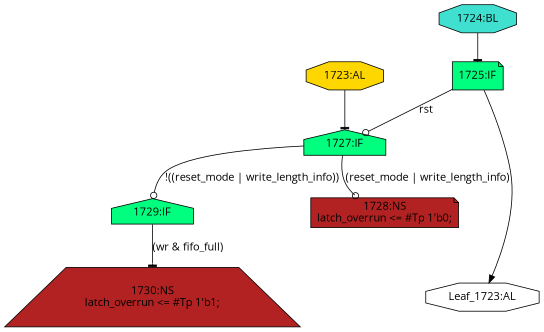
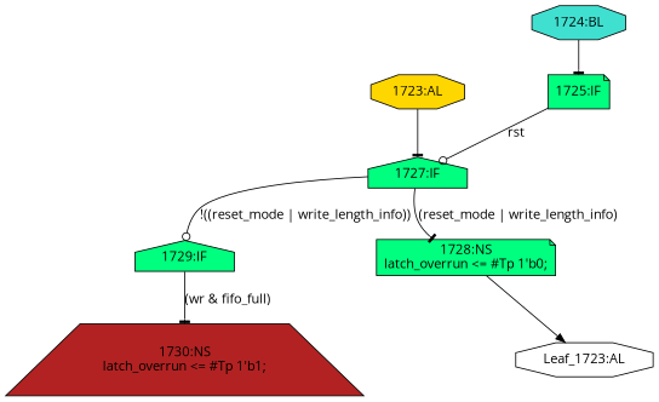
  strict digraph {
    fontname="Open Sans"
    node [fillcolor=springgreen fontname="Open Sans" shape=octagon statements="[]" style=filled typ=IfStatement]
    edge [arrowhead=tee cond="[]" fontname="Open Sans" lineno=None]
    n1 [ast="<pyverilog.vparser.ast.IfStatement object at 0x7f44f6bbd990>" label="1725:IF" shape=note]
    n2 [ast="<pyverilog.vparser.ast.IfStatement object at 0x7f44f6bbdb90>" label="1727:IF" shape=house]
    n3 [ast="<pyverilog.vparser.ast.IfStatement object at 0x7f44f6bbd910>" label="1729:IF" shape=house]
-   n4 [ast="<pyverilog.vparser.ast.NonblockingSubstitution object at 0x7f44f6b75c90>" fillcolor=firebrick label="1728:NS\nlatch_overrun <= #Tp 1'b0;" shape=note statements="[<pyverilog.vparser.ast.NonblockingSubstitution object at 0x7f44f6b75c90>]" typ=NonblockingSubstitution]
+   n4 [ast="<pyverilog.vparser.ast.NonblockingSubstitution object at 0x7f44f6b75c90>" label="1728:NS\nlatch_overrun <= #Tp 1'b0;" shape=note statements="[<pyverilog.vparser.ast.NonblockingSubstitution object at 0x7f44f6b75c90>]" typ=NonblockingSubstitution]
    n5 [def_var="['latch_overrun']" label="Leaf_1723:AL" fillcolor="" statements="" style="" typ=""]
    n6 [ast="<pyverilog.vparser.ast.NonblockingSubstitution object at 0x7f44f6bbdc10>" fillcolor=firebrick label="1730:NS\nlatch_overrun <= #Tp 1'b1;" shape=trapezium statements="[<pyverilog.vparser.ast.NonblockingSubstitution object at 0x7f44f6bbdc10>]" typ=NonblockingSubstitution]
    n7 [ast="<pyverilog.vparser.ast.Always object at 0x7f44f6bb5490>" clk_sens=True fillcolor=gold label="1723:AL" sens="['clk', 'rst']" typ=Always use_var="['rst', 'write_length_info', 'reset_mode', 'fifo_full', 'wr']"]
    n8 [ast="<pyverilog.vparser.ast.Block object at 0x7f44f6bb5610>" fillcolor=turquoise label="1724:BL" typ=Block]
    n1 -> n2 [arrowhead=odot cond="['rst']" label=rst lineno=1725]
    n2 -> n3 [arrowhead=odot cond="['reset_mode', 'write_length_info']" label="!((reset_mode | write_length_info))" lineno=1727]
-   n2 -> n4 [arrowhead=odot cond="['reset_mode', 'write_length_info']" label="(reset_mode | write_length_info)" lineno=1727]
+   n2 -> n4 [cond="['reset_mode', 'write_length_info']" label="(reset_mode | write_length_info)" lineno=1727]
    n3 -> n6 [cond="['wr', 'fifo_full']" label="(wr & fifo_full)" lineno=1729]
-   n1 -> n5 [arrowhead=normal]
+   n4 -> n5 [arrowhead=normal]
    n7 -> n2
    n8 -> n1
  }
